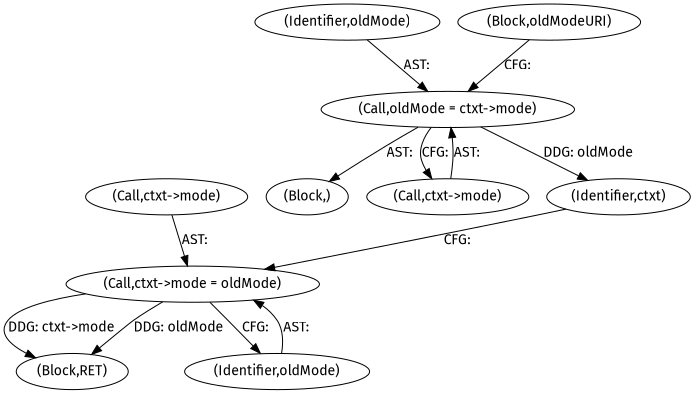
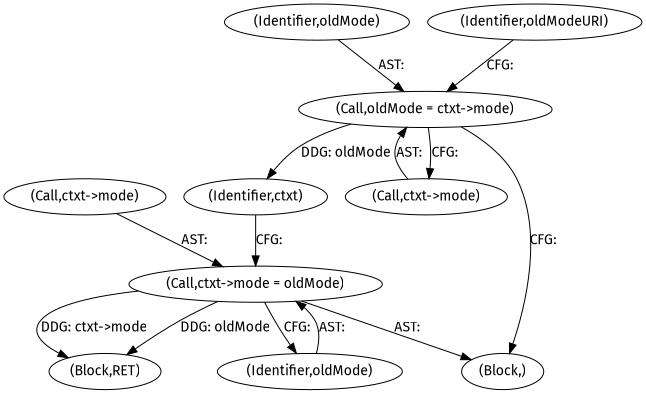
  digraph {
    fontname="Fira Sans"
    node [fontname="Fira Sans"]
    edge [fontname="Fira Sans"]
    n1 [label="(Call,oldMode = ctxt->mode)"]
    n2 [label="(Block,)"]
    n3 [label="(Call,ctxt->mode)"]
    n4 [label="(Identifier,ctxt)"]
    n5 [label="(Call,ctxt->mode = oldMode)"]
    n6 [label="(Block,RET)"]
    n7 [label="(Identifier,oldMode)"]
    n8 [label="(Call,ctxt->mode)"]
    n9 [label="(Identifier,oldMode)"]
-   n10 [label="(Block,oldModeURI)"]
-   n1 -> n2 [label="AST: "]
+   n10 [label="(Identifier,oldModeURI)"]
+   n1 -> n2 [label="CFG: "]
    n1 -> n3 [label="CFG: "]
    n1 -> n4 [label="DDG: oldMode"]
    n3 -> n1 [label="AST: "]
    n4 -> n5 [label="CFG: "]
+   n5 -> n2 [label="AST: "]
    n5 -> n6 [label="DDG: ctxt->mode"]
    n5 -> n6 [label="DDG: oldMode"]
    n5 -> n7 [label="CFG: "]
    n7 -> n5 [label="AST: "]
    n8 -> n5 [label="AST: "]
    n9 -> n1 [label="AST: "]
    n10 -> n1 [label="CFG: "]
  }
